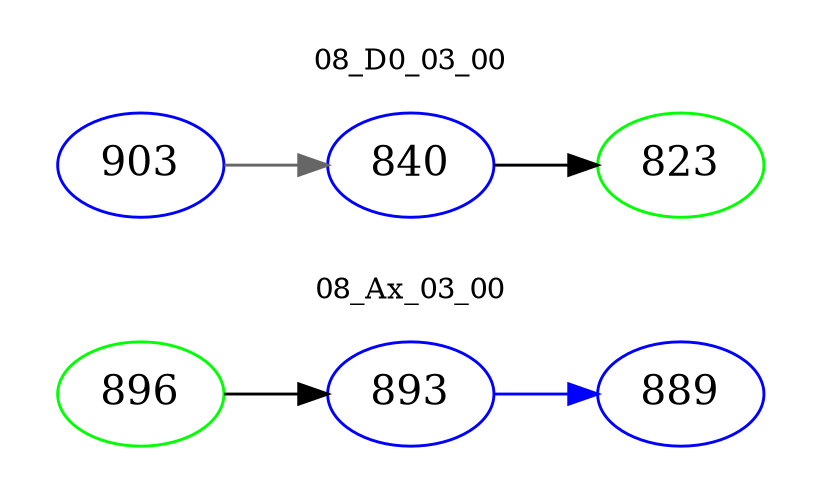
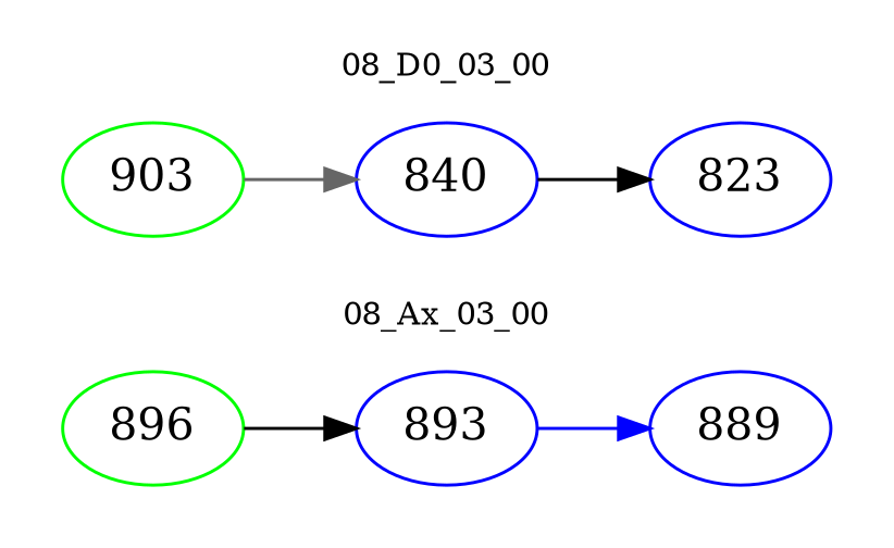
  digraph {
    rankdir=LR
    node [color=blue]
    edge [color=black]
    n1 [label=893]
    n2 [label=889]
    n3 [color=green label=896]
    n4 [label=840]
-   n5 [color=green label=823]
-   n6 [label=903]
+   n5 [label=823]
+   n6 [color=green label=903]
    subgraph cluster_1 {
      color=white
      fontsize=10
      label="08_Ax_03_00"
      n1
      n2
      n3
    }
    subgraph cluster_2 {
      color=white
      fontsize=10
      label="08_D0_03_00"
      n4
      n5
      n6
    }
    n1 -> n2 [color=blue]
    n3 -> n1
    n4 -> n5
    n6 -> n4 [color=gray40]
  }
